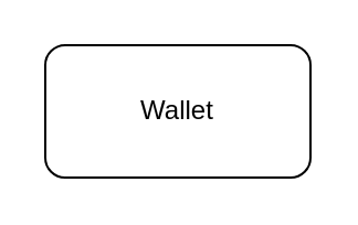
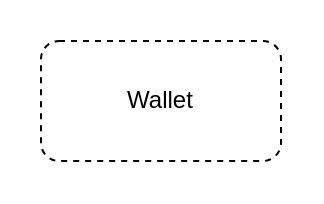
  <mxCell id="0" />
  <mxCell id="1" parent="0" />
- <mxCell id="2" value="Wallet" style="rounded=1;whiteSpace=wrap;html=1;" vertex="1" parent="1"><mxGeometry x="20" y="20" width="120" height="60" as="geometry" /></mxCell>
+ <mxCell id="2" value="Wallet" style="rounded=1;whiteSpace=wrap;html=1;dashed=1;" vertex="1" parent="1"><mxGeometry x="20" y="20" width="120" height="60" as="geometry" /></mxCell>
